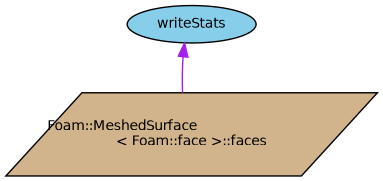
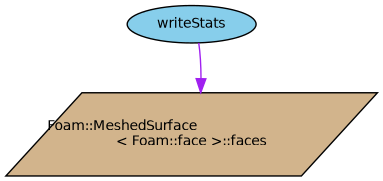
  digraph {
    rankdir=TB
    node [color=black fontname=Helvetica fontsize=10 style=filled]
    n1 [fillcolor=skyblue fontcolor=black height=0.2 label=writeStats shape=ellipse width=0.4]
    n2 [height=0.2 label="Foam::MeshedSurface\l\< Foam::face \>::faces" shape=parallelogram width=0.4 fillcolor=tan]
-   n1 -> n2 [color=purple dir=back fontname=Helvetica fontsize=10 labelfontname=Helvetica labelfontsize=10 style=solid]
+   n2 -> n1 [color=purple dir=back fontname=Helvetica fontsize=10 labelfontname=Helvetica labelfontsize=10 style=solid]
  }
